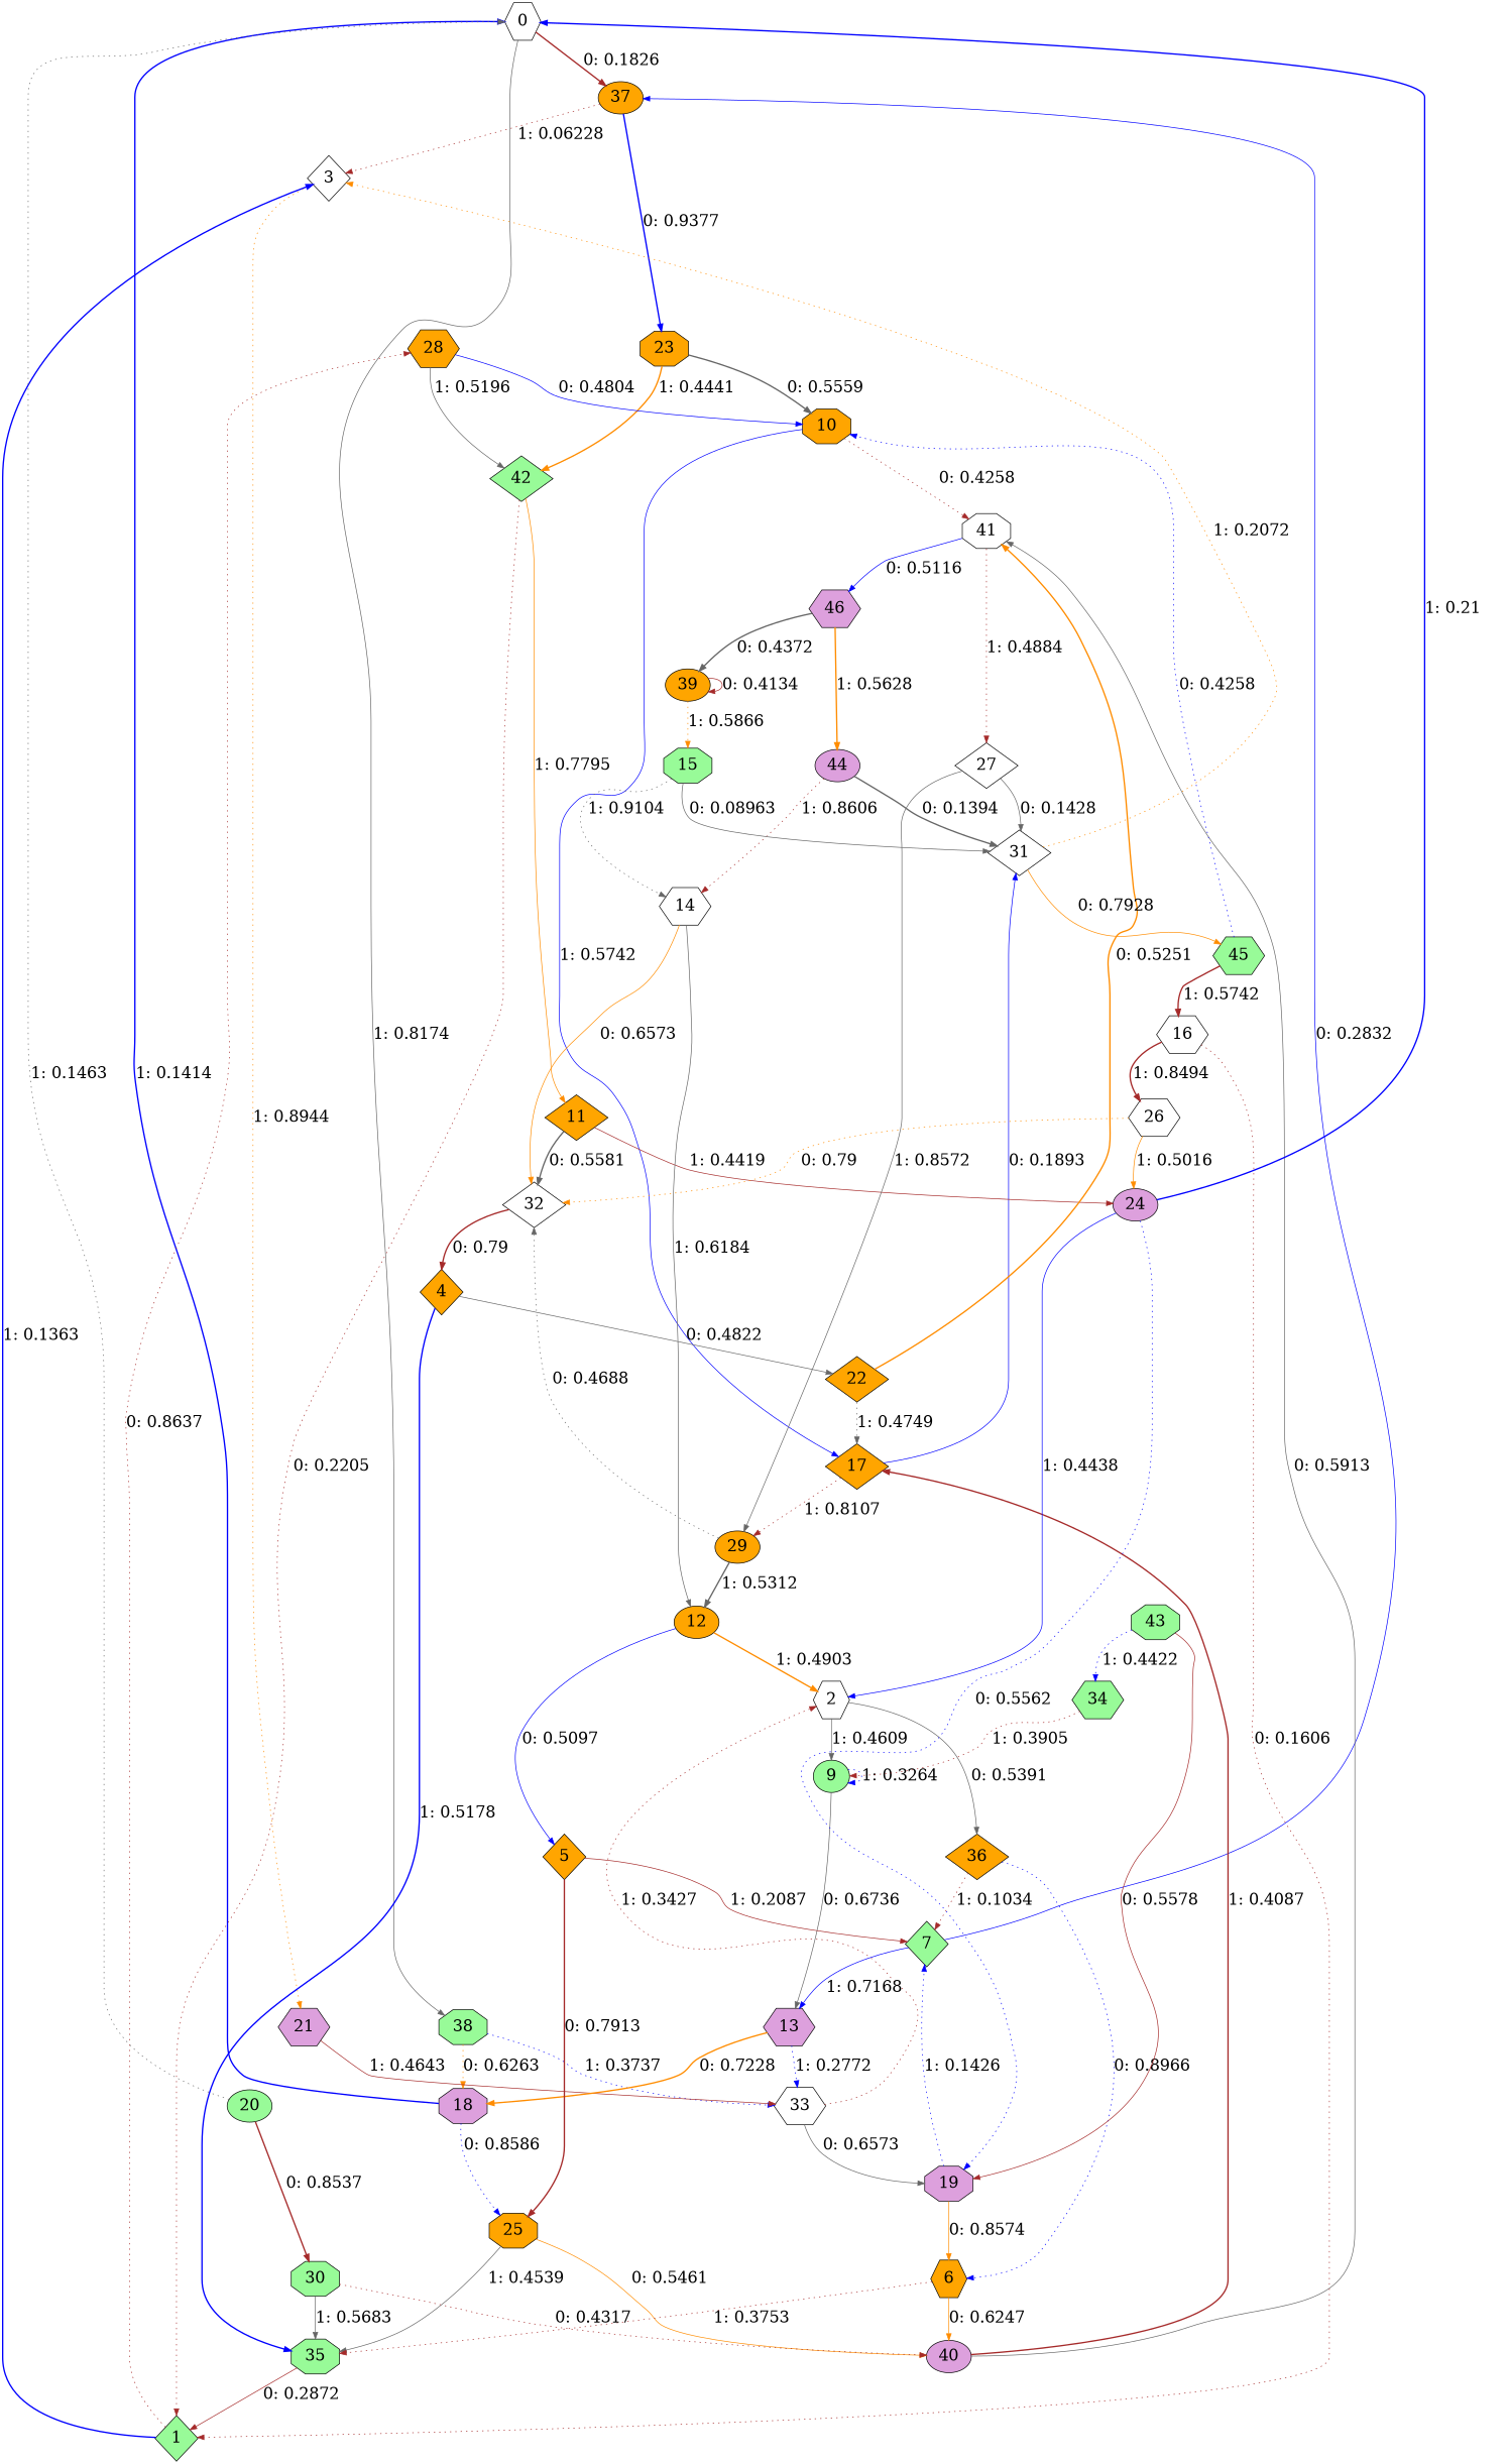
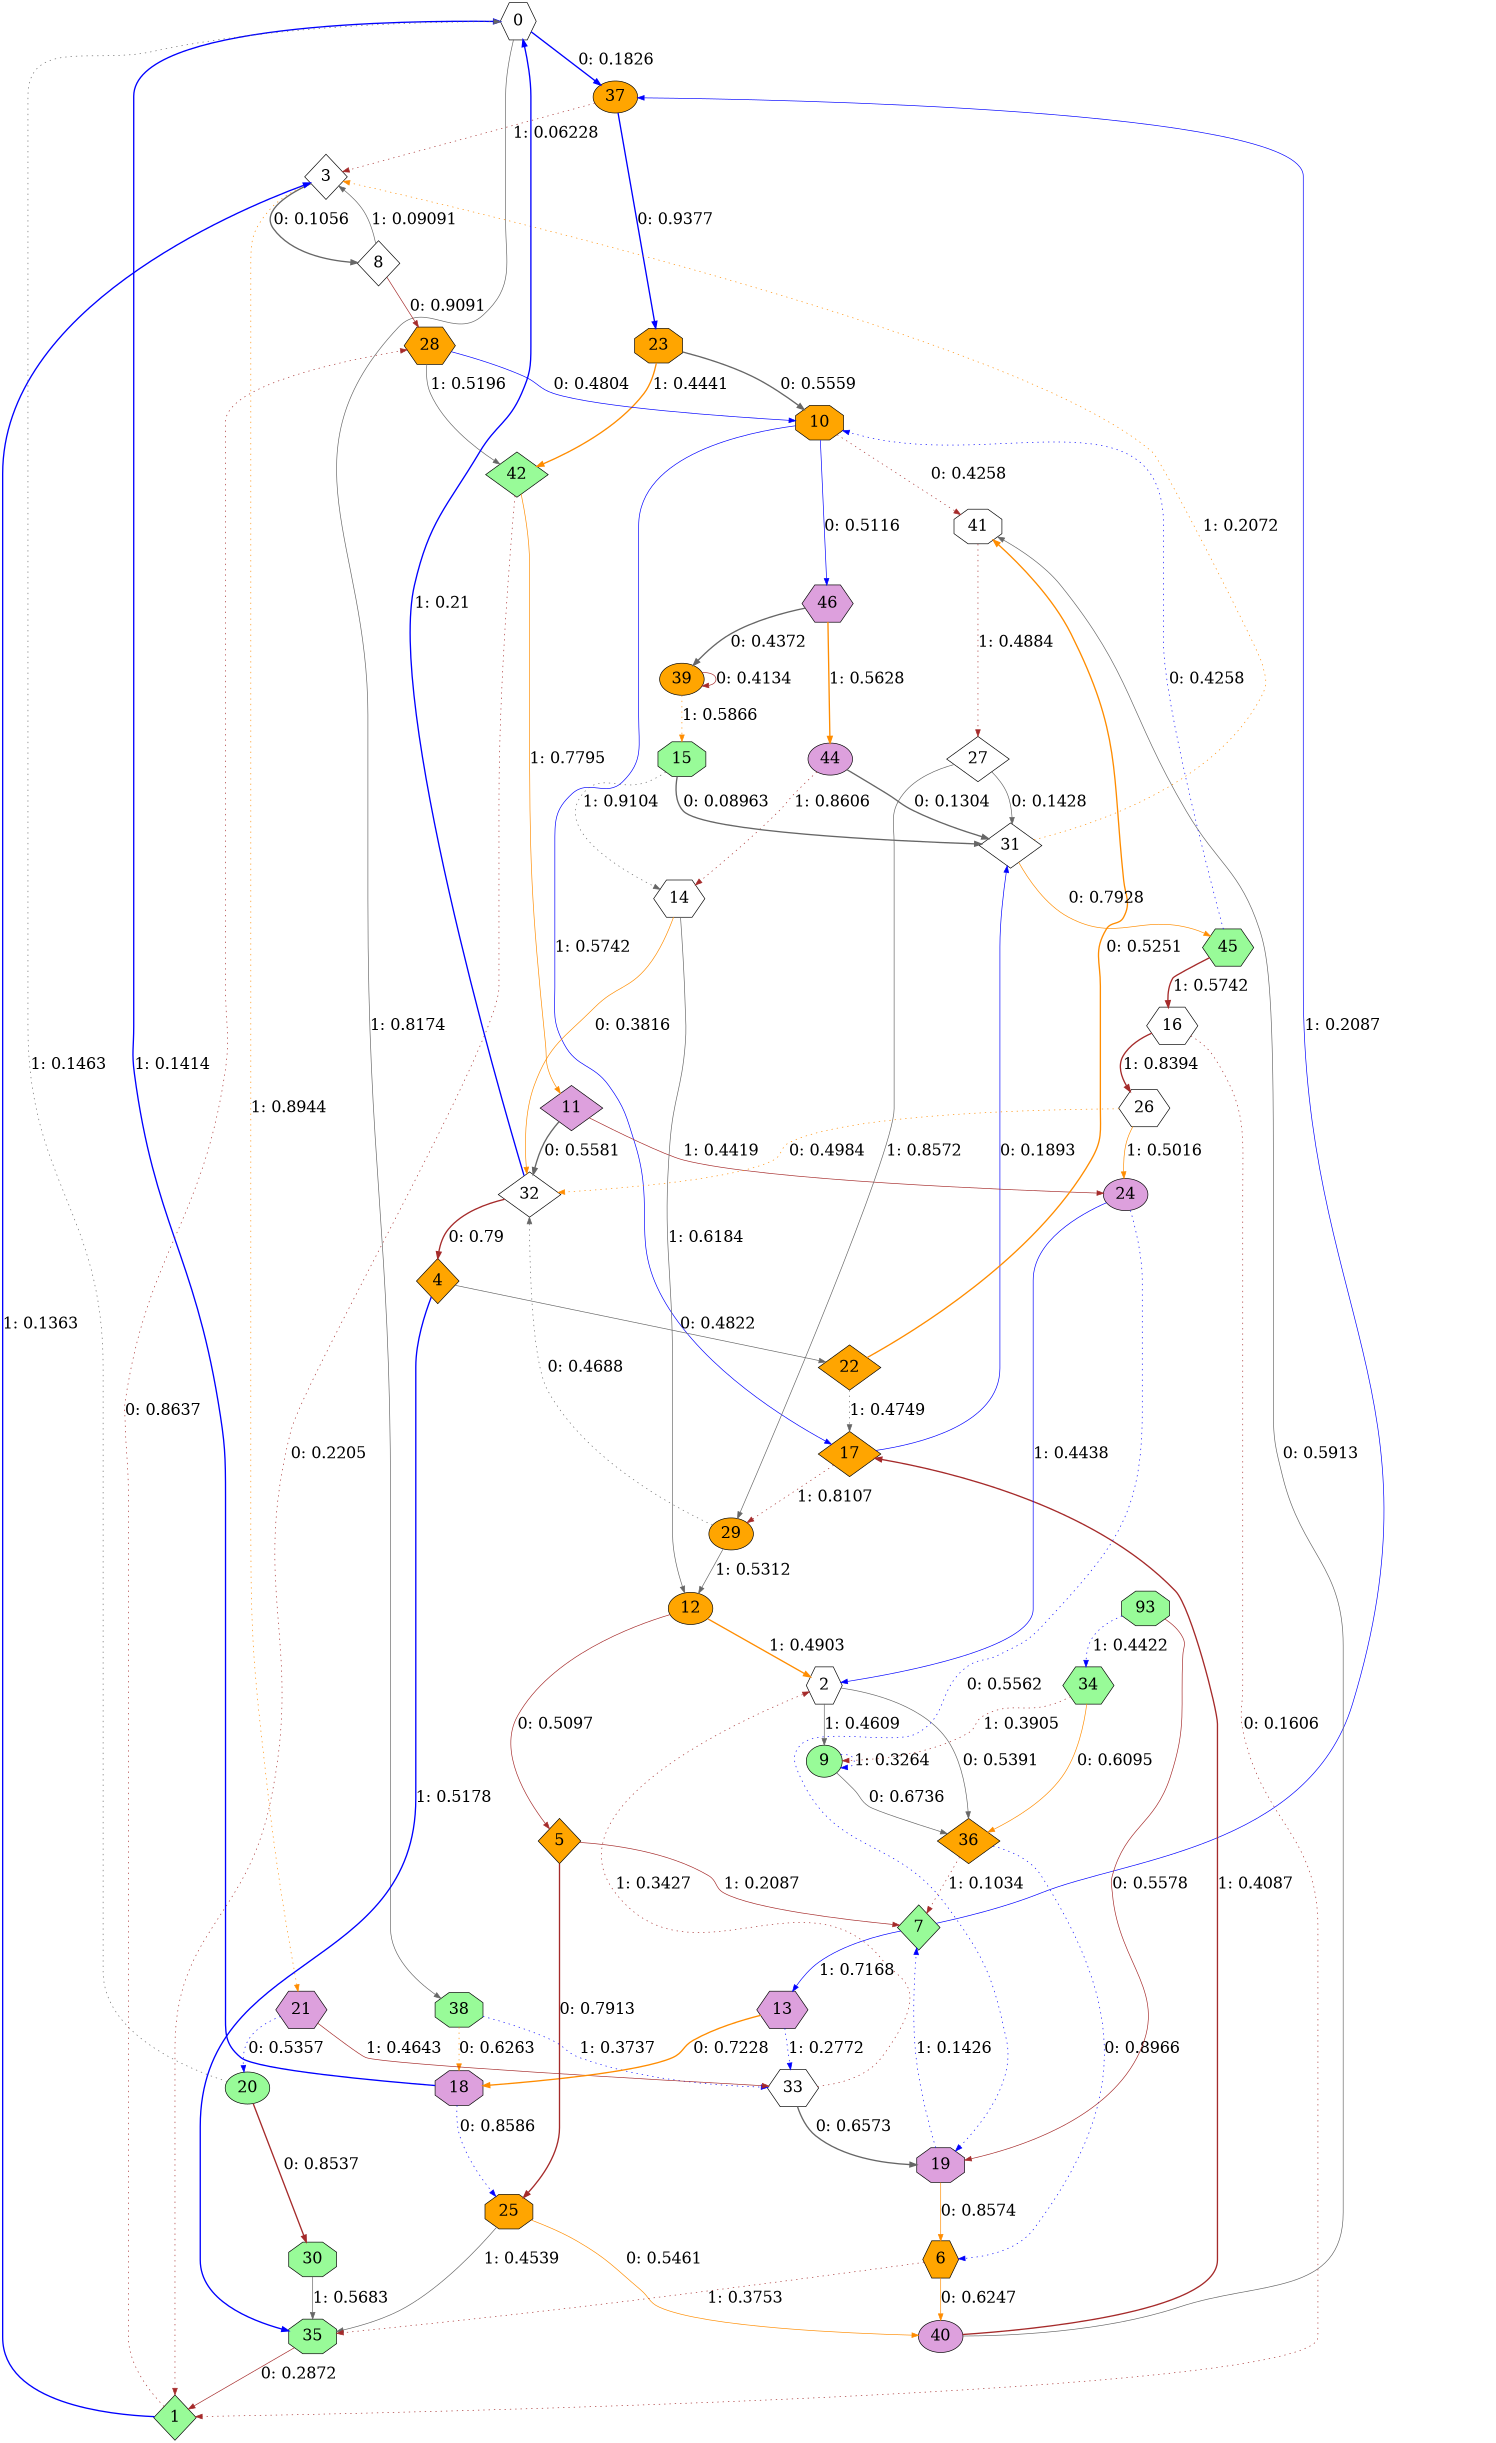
  digraph {
    node [fillcolor=orange fontsize=24 shape=diamond style=filled]
    edge [color=brown fontsize=24 style=solid]
    0 [fillcolor=white shape=hexagon]
    37 [shape=ellipse]
    38 [fillcolor=palegreen shape=octagon]
    3 [fillcolor=white]
    23 [shape=octagon]
    18 [fillcolor=plum shape=octagon]
    33 [fillcolor=white shape=hexagon]
+   8 [fillcolor=white]
    21 [fillcolor=plum shape=hexagon]
    10 [shape=octagon]
    42 [fillcolor=palegreen]
    25 [shape=octagon]
    2 [fillcolor=white shape=hexagon]
    19 [fillcolor=plum shape=octagon]
    1 [fillcolor=palegreen]
    28 [shape=hexagon]
    41 [fillcolor=white shape=octagon]
    17
-   11
+   11 [fillcolor=plum]
    20 [fillcolor=palegreen shape=ellipse]
    36
    9 [fillcolor=palegreen shape=ellipse]
    7 [fillcolor=palegreen]
    6 [shape=hexagon]
    13 [fillcolor=plum shape=hexagon]
    35 [fillcolor=palegreen shape=octagon]
    40 [fillcolor=plum shape=ellipse]
    30 [fillcolor=palegreen shape=octagon]
    4
    22
    27 [fillcolor=white]
    46 [fillcolor=plum shape=hexagon]
    31 [fillcolor=white]
    29 [shape=ellipse]
    5
    39 [shape=ellipse]
    44 [fillcolor=plum shape=ellipse]
    45 [fillcolor=palegreen shape=hexagon]
    32 [fillcolor=white]
    12 [shape=ellipse]
    24 [fillcolor=plum shape=ellipse]
    14 [fillcolor=white shape=hexagon]
    15 [fillcolor=palegreen shape=octagon]
    16 [fillcolor=white shape=hexagon]
    26 [fillcolor=white shape=hexagon]
    34 [fillcolor=palegreen shape=hexagon]
-   43 [fillcolor=palegreen shape=octagon]
-   0 -> 37 [label="0: 0.1826   " style=bold]
+   43 [fillcolor=palegreen shape=octagon label=93]
+   0 -> 37 [color=blue label="0: 0.1826   " style=bold]
    0 -> 38 [color=gray40 label="1: 0.8174   "]
    37 -> 3 [label="1: 0.06228  " style=dotted]
    37 -> 23 [color=blue label="0: 0.9377   " style=bold]
    38 -> 18 [color=darkorange label="0: 0.6263   " style=dotted]
    38 -> 33 [color=blue label="1: 0.3737   " style=dotted]
+   3 -> 8 [color=gray40 label="0: 0.1056   " style=bold]
    3 -> 21 [color=darkorange label="1: 0.8944   " style=dotted]
    23 -> 10 [color=gray40 label="0: 0.5559   " style=bold]
    23 -> 42 [color=darkorange label="1: 0.4441   " style=bold]
    18 -> 0 [color=blue label="1: 0.1414   " style=bold]
    18 -> 25 [color=blue label="0: 0.8586   " style=dotted]
    33 -> 2 [label="1: 0.3427   " style=dotted]
-   33 -> 19 [color=gray40 label="0: 0.6573   "]
+   33 -> 19 [color=gray40 label="0: 0.6573   " style=bold]
+   8 -> 3 [color=gray40 label="1: 0.09091  "]
+   8 -> 28 [label="0: 0.9091   "]
    21 -> 33 [label="1: 0.4643   "]
+   21 -> 20 [color=blue label="0: 0.5357   " style=dotted]
    10 -> 41 [label="0: 0.4258   " style=dotted]
    10 -> 17 [color=blue label="1: 0.5742   "]
    42 -> 1 [label="0: 0.2205   " style=dotted]
    42 -> 11 [color=darkorange label="1: 0.7795   "]
    25 -> 35 [color=gray40 label="1: 0.4539   "]
    25 -> 40 [color=darkorange label="0: 0.5461   "]
    2 -> 36 [color=gray40 label="0: 0.5391   "]
    2 -> 9 [color=gray40 label="1: 0.4609   "]
    19 -> 7 [color=blue label="1: 0.1426   " style=dotted]
    19 -> 6 [color=darkorange label="0: 0.8574   "]
    1 -> 3 [color=blue label="1: 0.1363   " style=bold]
    1 -> 28 [label="0: 0.8637   " style=dotted]
    28 -> 10 [color=blue label="0: 0.4804   "]
    28 -> 42 [color=gray40 label="1: 0.5196   "]
    41 -> 27 [label="1: 0.4884   " style=dotted]
-   41 -> 46 [color=blue label="0: 0.5116   "]
+   10 -> 46 [color=blue label="0: 0.5116   "]
    17 -> 31 [color=blue label="0: 0.1893   "]
    17 -> 29 [label="1: 0.8107   " style=dotted]
    11 -> 32 [color=gray40 label="0: 0.5581   " style=bold]
    11 -> 24 [label="1: 0.4419   "]
    20 -> 0 [color=gray40 label="1: 0.1463   " style=dotted]
    20 -> 30 [label="0: 0.8537   " style=bold]
    36 -> 7 [label="1: 0.1034   " style=dotted]
    36 -> 6 [color=blue label="0: 0.8966   " style=dotted]
-   9 -> 13 [color=gray40 label="0: 0.6736   "]
+   9 -> 36 [color=gray40 label="0: 0.6736   "]
    9 -> 9 [color=blue label="1: 0.3264   " style=dotted]
-   7 -> 37 [color=blue label="0: 0.2832   "]
+   7 -> 37 [color=blue label="1: 0.2087   "]
    7 -> 13 [color=blue label="1: 0.7168   "]
    6 -> 35 [label="1: 0.3753   " style=dotted]
    6 -> 40 [color=darkorange label="0: 0.6247   "]
    13 -> 18 [color=darkorange label="0: 0.7228   " style=bold]
    13 -> 33 [color=blue label="1: 0.2772   " style=dotted]
    35 -> 1 [label="0: 0.2872   "]
    40 -> 41 [color=gray40 label="0: 0.5913   "]
    40 -> 17 [label="1: 0.4087   " style=bold]
    30 -> 35 [color=gray40 label="1: 0.5683   "]
-   30 -> 40 [label="0: 0.4317   " style=dotted]
    4 -> 35 [color=blue label="1: 0.5178   " style=bold]
    4 -> 22 [color=gray40 label="0: 0.4822   "]
    22 -> 41 [color=darkorange label="0: 0.5251   " style=bold]
    22 -> 17 [color=gray40 label="1: 0.4749   " style=dotted]
    27 -> 31 [color=gray40 label="0: 0.1428   "]
    27 -> 29 [color=gray40 label="1: 0.8572   "]
    46 -> 39 [color=gray40 label="0: 0.4372   " style=bold]
    46 -> 44 [color=darkorange label="1: 0.5628   " style=bold]
    31 -> 3 [color=darkorange label="1: 0.2072   " style=dotted]
    31 -> 45 [color=darkorange label="0: 0.7928   "]
    29 -> 32 [color=gray40 label="0: 0.4688   " style=dotted]
-   29 -> 12 [color=gray40 label="1: 0.5312   " style=bold]
+   29 -> 12 [color=gray40 label="1: 0.5312   "]
    5 -> 25 [label="0: 0.7913   " style=bold]
    5 -> 7 [label="1: 0.2087   "]
    39 -> 39 [label="0: 0.4134   "]
    39 -> 15 [color=darkorange label="1: 0.5866   " style=dotted]
-   44 -> 31 [color=gray40 label="0: 0.1394   " style=bold]
+   44 -> 31 [color=gray40 label="0: 0.1304   " style=bold]
    44 -> 14 [label="1: 0.8606   " style=dotted]
    45 -> 10 [color=blue label="0: 0.4258   " style=dotted]
    45 -> 16 [label="1: 0.5742   " style=bold]
-   24 -> 0 [color=blue label="1: 0.21     " style=bold]
+   32 -> 0 [color=blue label="1: 0.21     " style=bold]
    32 -> 4 [label="0: 0.79     " style=bold]
    12 -> 2 [color=darkorange label="1: 0.4903   " style=bold]
-   12 -> 5 [color=blue label="0: 0.5097   "]
+   12 -> 5 [label="0: 0.5097   "]
    24 -> 2 [color=blue label="1: 0.4438   "]
    24 -> 19 [color=blue label="0: 0.5562   " style=dotted]
-   14 -> 32 [color=darkorange label="0: 0.6573   "]
+   14 -> 32 [color=darkorange label="0: 0.3816   "]
    14 -> 12 [color=gray40 label="1: 0.6184   "]
-   15 -> 31 [color=gray40 label="0: 0.08963  "]
+   15 -> 31 [color=gray40 label="0: 0.08963  " style=bold]
    15 -> 14 [color=gray40 label="1: 0.9104   " style=dotted]
    16 -> 1 [label="0: 0.1606   " style=dotted]
-   16 -> 26 [label="1: 0.8494   " style=bold]
-   26 -> 32 [color=darkorange label="0: 0.79     " style=dotted]
+   16 -> 26 [label="1: 0.8394   " style=bold]
+   26 -> 32 [color=darkorange label="0: 0.4984   " style=dotted]
    26 -> 24 [color=darkorange label="1: 0.5016   "]
+   34 -> 36 [color=darkorange label="0: 0.6095   "]
    34 -> 9 [label="1: 0.3905   " style=dotted]
    43 -> 19 [label="0: 0.5578   "]
    43 -> 34 [color=blue label="1: 0.4422   " style=dotted]
  }
